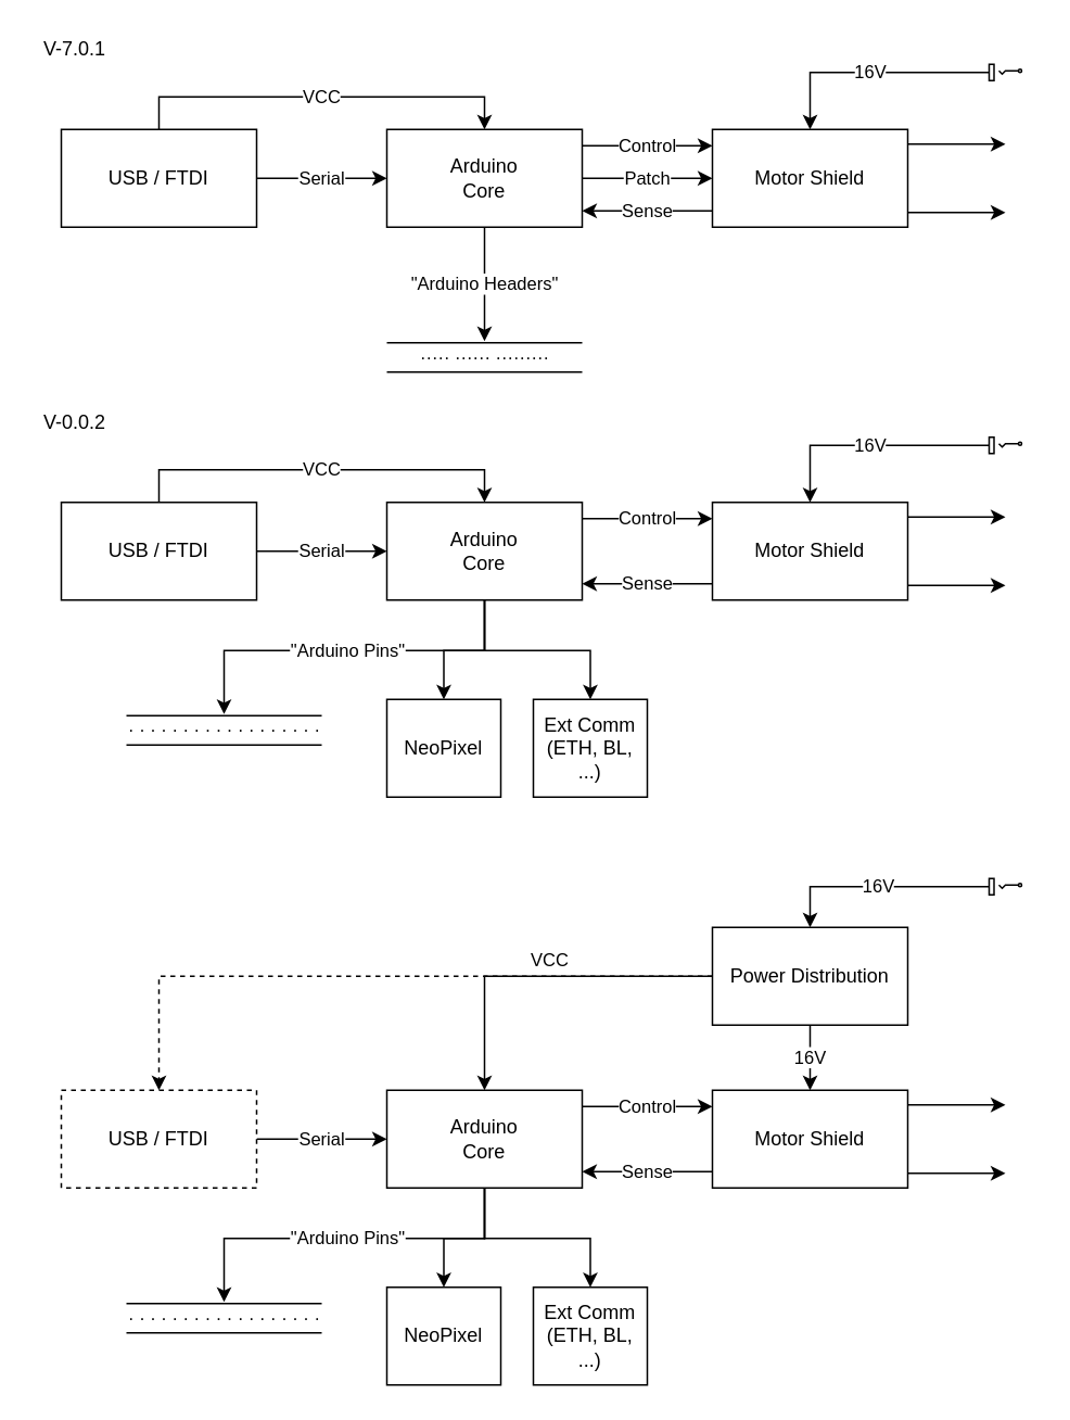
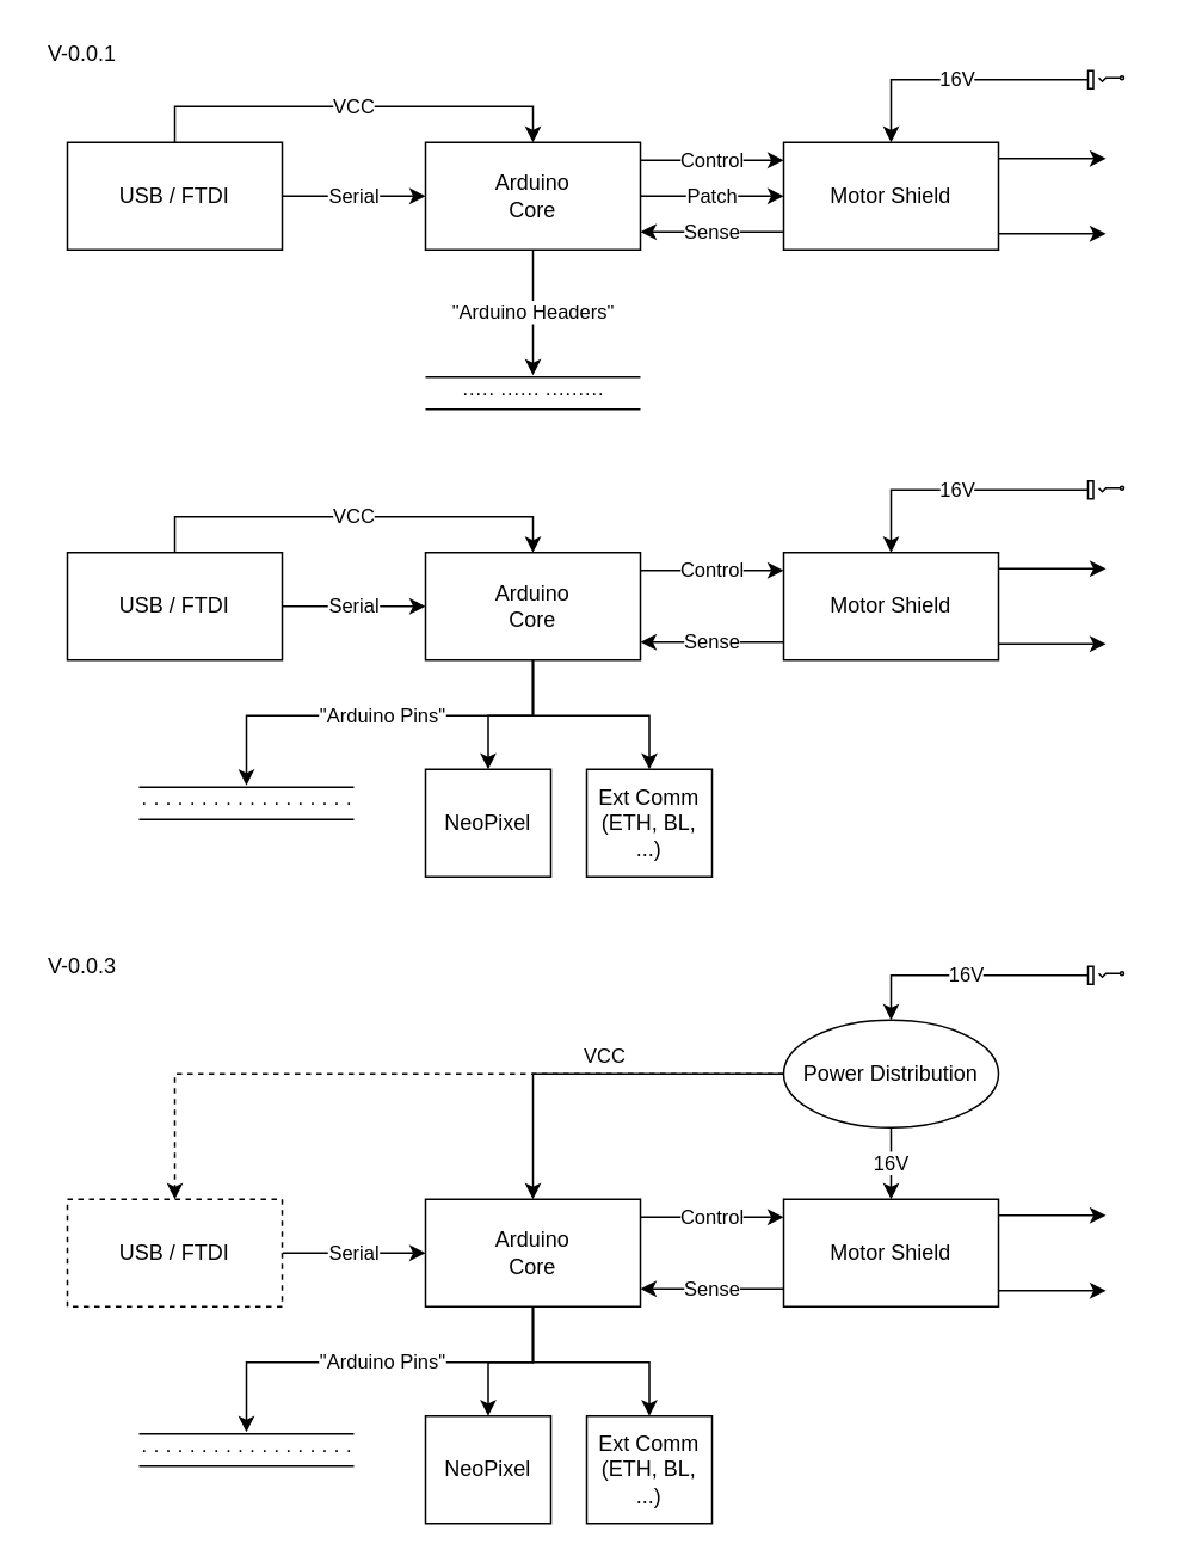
  <mxCell id="0" />
  <mxCell id="1" parent="0" />
  <mxCell id="2" value="VCC" style="edgeStyle=orthogonalEdgeStyle;rounded=0;orthogonalLoop=1;jettySize=auto;html=1;entryX=0.5;entryY=0;entryDx=0;entryDy=0;" edge="1" parent="1" source="4" target="8"><mxGeometry relative="1" as="geometry"><Array as="points"><mxPoint x="97" y="59" /><mxPoint x="297" y="59" /></Array></mxGeometry></mxCell>
  <mxCell id="3" value="Serial" style="edgeStyle=orthogonalEdgeStyle;rounded=0;orthogonalLoop=1;jettySize=auto;html=1;" edge="1" parent="1" source="4" target="8"><mxGeometry relative="1" as="geometry" /></mxCell>
  <mxCell id="4" value="USB / FTDI" style="rounded=0;whiteSpace=wrap;html=1;" vertex="1" parent="1"><mxGeometry x="37" y="79" width="120" height="60" as="geometry" /></mxCell>
  <mxCell id="5" value="Control" style="edgeStyle=orthogonalEdgeStyle;rounded=0;orthogonalLoop=1;jettySize=auto;html=1;" edge="1" parent="1" source="8" target="12"><mxGeometry relative="1" as="geometry"><Array as="points"><mxPoint x="397" y="89" /><mxPoint x="397" y="89" /></Array></mxGeometry></mxCell>
  <mxCell id="6" value="&quot;Arduino Headers&quot;" style="edgeStyle=orthogonalEdgeStyle;rounded=0;orthogonalLoop=1;jettySize=auto;html=1;" edge="1" parent="1" source="8"><mxGeometry relative="1" as="geometry"><mxPoint x="297" y="209" as="targetPoint" /></mxGeometry></mxCell>
  <mxCell id="7" value="Patch" style="edgeStyle=orthogonalEdgeStyle;rounded=0;orthogonalLoop=1;jettySize=auto;html=1;" edge="1" parent="1" source="8" target="12"><mxGeometry relative="1" as="geometry" /></mxCell>
  <mxCell id="8" value="Arduino&lt;br&gt;Core" style="rounded=0;whiteSpace=wrap;html=1;" vertex="1" parent="1"><mxGeometry x="237" y="79" width="120" height="60" as="geometry" /></mxCell>
  <mxCell id="9" value="Sense" style="edgeStyle=orthogonalEdgeStyle;rounded=0;orthogonalLoop=1;jettySize=auto;html=1;" edge="1" parent="1" source="12" target="8"><mxGeometry relative="1" as="geometry"><Array as="points"><mxPoint x="417" y="129" /><mxPoint x="417" y="129" /></Array></mxGeometry></mxCell>
  <mxCell id="10" style="edgeStyle=orthogonalEdgeStyle;rounded=0;orthogonalLoop=1;jettySize=auto;html=1;" edge="1" parent="1" source="12" target="15"><mxGeometry relative="1" as="geometry"><Array as="points"><mxPoint x="577" y="88" /><mxPoint x="577" y="88" /></Array></mxGeometry></mxCell>
  <mxCell id="11" style="edgeStyle=orthogonalEdgeStyle;rounded=0;orthogonalLoop=1;jettySize=auto;html=1;" edge="1" parent="1" source="12" target="16"><mxGeometry relative="1" as="geometry"><Array as="points"><mxPoint x="577" y="130" /><mxPoint x="577" y="130" /></Array></mxGeometry></mxCell>
  <mxCell id="12" value="Motor Shield" style="rounded=0;whiteSpace=wrap;html=1;" vertex="1" parent="1"><mxGeometry x="437" y="79" width="120" height="60" as="geometry" /></mxCell>
  <mxCell id="13" value="16V" style="edgeStyle=orthogonalEdgeStyle;rounded=0;orthogonalLoop=1;jettySize=auto;html=1;" edge="1" parent="1" source="14" target="12"><mxGeometry relative="1" as="geometry" /></mxCell>
  <mxCell id="14" value="" style="pointerEvents=1;verticalLabelPosition=bottom;shadow=0;dashed=0;align=center;html=1;verticalAlign=top;shape=mxgraph.electrical.miscellaneous.2_conductor_jack" vertex="1" parent="1"><mxGeometry x="607" y="39" width="20" height="10" as="geometry" /></mxCell>
  <mxCell id="15" value="" style="shape=image;html=1;verticalAlign=top;verticalLabelPosition=bottom;labelBackgroundColor=#ffffff;imageAspect=0;aspect=fixed;image=https://cdn4.iconfinder.com/data/icons/transportation-190/1000/traffic_train_front_transit_tram_transport_train_track-128.png" vertex="1" parent="1"><mxGeometry x="617" y="79" width="18" height="18" as="geometry" /></mxCell>
  <mxCell id="16" value="" style="shape=image;html=1;verticalAlign=top;verticalLabelPosition=bottom;labelBackgroundColor=#ffffff;imageAspect=0;aspect=fixed;image=https://cdn4.iconfinder.com/data/icons/transportation-190/1000/traffic_train_front_transit_tram_transport_train_track-128.png" vertex="1" parent="1"><mxGeometry x="617" y="121" width="18" height="18" as="geometry" /></mxCell>
  <mxCell id="17" value="····· ······ ·········" style="shape=link;html=1;width=18;" edge="1" parent="1"><mxGeometry width="50" height="50" relative="1" as="geometry"><mxPoint x="237" y="219" as="sourcePoint" /><mxPoint x="357" y="219" as="targetPoint" /></mxGeometry></mxCell>
- <mxCell id="18" value="V-7.0.1" style="text;html=1;align=center;verticalAlign=middle;resizable=0;points=[];autosize=1;" vertex="1" parent="1"><mxGeometry x="20" y="20" width="50" height="20" as="geometry" /></mxCell>
+ <mxCell id="18" value="V-0.0.1" style="text;html=1;align=center;verticalAlign=middle;resizable=0;points=[];autosize=1;" vertex="1" parent="1"><mxGeometry x="20" y="20" width="50" height="20" as="geometry" /></mxCell>
  <mxCell id="19" value="VCC" style="edgeStyle=orthogonalEdgeStyle;rounded=0;orthogonalLoop=1;jettySize=auto;html=1;entryX=0.5;entryY=0;entryDx=0;entryDy=0;" edge="1" parent="1" source="21" target="26"><mxGeometry relative="1" as="geometry"><Array as="points"><mxPoint x="97" y="288" /><mxPoint x="297" y="288" /></Array></mxGeometry></mxCell>
  <mxCell id="20" value="Serial" style="edgeStyle=orthogonalEdgeStyle;rounded=0;orthogonalLoop=1;jettySize=auto;html=1;" edge="1" parent="1" source="21" target="26"><mxGeometry relative="1" as="geometry" /></mxCell>
  <mxCell id="21" value="USB / FTDI" style="rounded=0;whiteSpace=wrap;html=1;" vertex="1" parent="1"><mxGeometry x="37" y="308" width="120" height="60" as="geometry" /></mxCell>
  <mxCell id="22" value="Control" style="edgeStyle=orthogonalEdgeStyle;rounded=0;orthogonalLoop=1;jettySize=auto;html=1;" edge="1" parent="1" source="26" target="30"><mxGeometry relative="1" as="geometry"><Array as="points"><mxPoint x="397" y="318" /><mxPoint x="397" y="318" /></Array></mxGeometry></mxCell>
  <mxCell id="23" value="&quot;Arduino Pins&quot;" style="edgeStyle=orthogonalEdgeStyle;rounded=0;orthogonalLoop=1;jettySize=auto;html=1;" edge="1" parent="1" source="26"><mxGeometry relative="1" as="geometry"><mxPoint x="137" y="438" as="targetPoint" /><Array as="points"><mxPoint x="297" y="399" /><mxPoint x="137" y="399" /></Array></mxGeometry></mxCell>
  <mxCell id="24" style="edgeStyle=orthogonalEdgeStyle;rounded=0;orthogonalLoop=1;jettySize=auto;html=1;entryX=0.5;entryY=0;entryDx=0;entryDy=0;" edge="1" parent="1" source="26" target="38"><mxGeometry relative="1" as="geometry"><Array as="points"><mxPoint x="297" y="399" /><mxPoint x="362" y="399" /></Array></mxGeometry></mxCell>
  <mxCell id="25" style="edgeStyle=orthogonalEdgeStyle;rounded=0;orthogonalLoop=1;jettySize=auto;html=1;" edge="1" parent="1" source="26" target="37"><mxGeometry relative="1" as="geometry"><Array as="points"><mxPoint x="297" y="399" /><mxPoint x="272" y="399" /></Array></mxGeometry></mxCell>
  <mxCell id="26" value="Arduino&lt;br&gt;Core" style="rounded=0;whiteSpace=wrap;html=1;" vertex="1" parent="1"><mxGeometry x="237" y="308" width="120" height="60" as="geometry" /></mxCell>
  <mxCell id="27" value="Sense" style="edgeStyle=orthogonalEdgeStyle;rounded=0;orthogonalLoop=1;jettySize=auto;html=1;" edge="1" parent="1" source="30" target="26"><mxGeometry relative="1" as="geometry"><Array as="points"><mxPoint x="417" y="358" /><mxPoint x="417" y="358" /></Array></mxGeometry></mxCell>
  <mxCell id="28" style="edgeStyle=orthogonalEdgeStyle;rounded=0;orthogonalLoop=1;jettySize=auto;html=1;" edge="1" parent="1" source="30" target="33"><mxGeometry relative="1" as="geometry"><Array as="points"><mxPoint x="577" y="317" /><mxPoint x="577" y="317" /></Array></mxGeometry></mxCell>
  <mxCell id="29" style="edgeStyle=orthogonalEdgeStyle;rounded=0;orthogonalLoop=1;jettySize=auto;html=1;" edge="1" parent="1" source="30" target="34"><mxGeometry relative="1" as="geometry"><Array as="points"><mxPoint x="577" y="359" /><mxPoint x="577" y="359" /></Array></mxGeometry></mxCell>
  <mxCell id="30" value="Motor Shield" style="rounded=0;whiteSpace=wrap;html=1;" vertex="1" parent="1"><mxGeometry x="437" y="308" width="120" height="60" as="geometry" /></mxCell>
  <mxCell id="31" value="16V" style="edgeStyle=orthogonalEdgeStyle;rounded=0;orthogonalLoop=1;jettySize=auto;html=1;" edge="1" parent="1" source="32" target="30"><mxGeometry relative="1" as="geometry" /></mxCell>
  <mxCell id="32" value="" style="pointerEvents=1;verticalLabelPosition=bottom;shadow=0;dashed=0;align=center;html=1;verticalAlign=top;shape=mxgraph.electrical.miscellaneous.2_conductor_jack" vertex="1" parent="1"><mxGeometry x="607" y="268" width="20" height="10" as="geometry" /></mxCell>
  <mxCell id="33" value="" style="shape=image;html=1;verticalAlign=top;verticalLabelPosition=bottom;labelBackgroundColor=#ffffff;imageAspect=0;aspect=fixed;image=https://cdn4.iconfinder.com/data/icons/transportation-190/1000/traffic_train_front_transit_tram_transport_train_track-128.png" vertex="1" parent="1"><mxGeometry x="617" y="308" width="18" height="18" as="geometry" /></mxCell>
  <mxCell id="34" value="" style="shape=image;html=1;verticalAlign=top;verticalLabelPosition=bottom;labelBackgroundColor=#ffffff;imageAspect=0;aspect=fixed;image=https://cdn4.iconfinder.com/data/icons/transportation-190/1000/traffic_train_front_transit_tram_transport_train_track-128.png" vertex="1" parent="1"><mxGeometry x="617" y="350" width="18" height="18" as="geometry" /></mxCell>
  <mxCell id="35" value="· · · · · · · · · · · · · · · · · ·" style="shape=link;html=1;width=18;" edge="1" parent="1"><mxGeometry width="50" height="50" relative="1" as="geometry"><mxPoint x="77" y="448" as="sourcePoint" /><mxPoint x="197" y="448" as="targetPoint" /></mxGeometry></mxCell>
- <mxCell id="36" value="V-0.0.2" style="text;html=1;align=center;verticalAlign=middle;resizable=0;points=[];autosize=1;" vertex="1" parent="1"><mxGeometry x="20" y="249" width="50" height="20" as="geometry" /></mxCell>
  <mxCell id="37" value="NeoPixel" style="rounded=0;whiteSpace=wrap;html=1;" vertex="1" parent="1"><mxGeometry x="237" y="429" width="70" height="60" as="geometry" /></mxCell>
  <mxCell id="38" value="Ext Comm&lt;br&gt;(ETH, BL, ...)" style="rounded=0;whiteSpace=wrap;html=1;" vertex="1" parent="1"><mxGeometry x="327" y="429" width="70" height="60" as="geometry" /></mxCell>
  <mxCell id="39" value="VCC" style="edgeStyle=orthogonalEdgeStyle;rounded=0;orthogonalLoop=1;jettySize=auto;html=1;entryX=0.5;entryY=0;entryDx=0;entryDy=0;exitX=0;exitY=0.5;exitDx=0;exitDy=0;" edge="1" parent="1" source="60" target="46"><mxGeometry x="-0.047" y="-10" relative="1" as="geometry"><Array as="points"><mxPoint x="297" y="599" /></Array><mxPoint as="offset" /></mxGeometry></mxCell>
  <mxCell id="40" value="Serial" style="edgeStyle=orthogonalEdgeStyle;rounded=0;orthogonalLoop=1;jettySize=auto;html=1;" edge="1" parent="1" source="41" target="46"><mxGeometry relative="1" as="geometry" /></mxCell>
  <mxCell id="41" value="USB / FTDI" style="rounded=0;whiteSpace=wrap;html=1;dashed=1;" vertex="1" parent="1"><mxGeometry x="37" y="669" width="120" height="60" as="geometry" /></mxCell>
  <mxCell id="42" value="Control" style="edgeStyle=orthogonalEdgeStyle;rounded=0;orthogonalLoop=1;jettySize=auto;html=1;" edge="1" parent="1" source="46" target="50"><mxGeometry relative="1" as="geometry"><Array as="points"><mxPoint x="397" y="679" /><mxPoint x="397" y="679" /></Array></mxGeometry></mxCell>
  <mxCell id="43" value="&quot;Arduino Pins&quot;" style="edgeStyle=orthogonalEdgeStyle;rounded=0;orthogonalLoop=1;jettySize=auto;html=1;" edge="1" parent="1" source="46"><mxGeometry relative="1" as="geometry"><mxPoint x="137" y="799" as="targetPoint" /><Array as="points"><mxPoint x="297" y="760" /><mxPoint x="137" y="760" /></Array></mxGeometry></mxCell>
  <mxCell id="44" style="edgeStyle=orthogonalEdgeStyle;rounded=0;orthogonalLoop=1;jettySize=auto;html=1;entryX=0.5;entryY=0;entryDx=0;entryDy=0;" edge="1" parent="1" source="46" target="58"><mxGeometry relative="1" as="geometry"><Array as="points"><mxPoint x="297" y="760" /><mxPoint x="362" y="760" /></Array></mxGeometry></mxCell>
  <mxCell id="45" style="edgeStyle=orthogonalEdgeStyle;rounded=0;orthogonalLoop=1;jettySize=auto;html=1;" edge="1" parent="1" source="46" target="57"><mxGeometry relative="1" as="geometry"><Array as="points"><mxPoint x="297" y="760" /><mxPoint x="272" y="760" /></Array></mxGeometry></mxCell>
  <mxCell id="46" value="Arduino&lt;br&gt;Core" style="rounded=0;whiteSpace=wrap;html=1;" vertex="1" parent="1"><mxGeometry x="237" y="669" width="120" height="60" as="geometry" /></mxCell>
  <mxCell id="47" value="Sense" style="edgeStyle=orthogonalEdgeStyle;rounded=0;orthogonalLoop=1;jettySize=auto;html=1;" edge="1" parent="1" target="46"><mxGeometry relative="1" as="geometry"><Array as="points"><mxPoint x="417" y="719" /><mxPoint x="417" y="719" /></Array><mxPoint x="437" y="719" as="sourcePoint" /></mxGeometry></mxCell>
  <mxCell id="48" style="edgeStyle=orthogonalEdgeStyle;rounded=0;orthogonalLoop=1;jettySize=auto;html=1;" edge="1" parent="1" source="50" target="53"><mxGeometry relative="1" as="geometry"><Array as="points"><mxPoint x="577" y="678" /><mxPoint x="577" y="678" /></Array></mxGeometry></mxCell>
  <mxCell id="49" style="edgeStyle=orthogonalEdgeStyle;rounded=0;orthogonalLoop=1;jettySize=auto;html=1;" edge="1" parent="1" source="50" target="54"><mxGeometry relative="1" as="geometry"><Array as="points"><mxPoint x="577" y="720" /><mxPoint x="577" y="720" /></Array></mxGeometry></mxCell>
  <mxCell id="50" value="Motor Shield" style="rounded=0;whiteSpace=wrap;html=1;" vertex="1" parent="1"><mxGeometry x="437" y="669" width="120" height="60" as="geometry" /></mxCell>
  <mxCell id="51" value="16V" style="edgeStyle=orthogonalEdgeStyle;rounded=0;orthogonalLoop=1;jettySize=auto;html=1;" edge="1" parent="1" source="60" target="50"><mxGeometry relative="1" as="geometry" /></mxCell>
  <mxCell id="52" value="" style="pointerEvents=1;verticalLabelPosition=bottom;shadow=0;dashed=0;align=center;html=1;verticalAlign=top;shape=mxgraph.electrical.miscellaneous.2_conductor_jack" vertex="1" parent="1"><mxGeometry x="607" y="539" width="20" height="10" as="geometry" /></mxCell>
  <mxCell id="53" value="" style="shape=image;html=1;verticalAlign=top;verticalLabelPosition=bottom;labelBackgroundColor=#ffffff;imageAspect=0;aspect=fixed;image=https://cdn4.iconfinder.com/data/icons/transportation-190/1000/traffic_train_front_transit_tram_transport_train_track-128.png" vertex="1" parent="1"><mxGeometry x="617" y="669" width="18" height="18" as="geometry" /></mxCell>
  <mxCell id="54" value="" style="shape=image;html=1;verticalAlign=top;verticalLabelPosition=bottom;labelBackgroundColor=#ffffff;imageAspect=0;aspect=fixed;image=https://cdn4.iconfinder.com/data/icons/transportation-190/1000/traffic_train_front_transit_tram_transport_train_track-128.png" vertex="1" parent="1"><mxGeometry x="617" y="711" width="18" height="18" as="geometry" /></mxCell>
  <mxCell id="55" value="· · · · · · · · · · · · · · · · · ·" style="shape=link;html=1;width=18;" edge="1" parent="1"><mxGeometry width="50" height="50" relative="1" as="geometry"><mxPoint x="77" y="809" as="sourcePoint" /><mxPoint x="197" y="809" as="targetPoint" /></mxGeometry></mxCell>
+ <mxCell id="56" value="V-0.0.3" style="text;html=1;align=center;verticalAlign=middle;resizable=0;points=[];autosize=1;" vertex="1" parent="1"><mxGeometry x="20" y="529" width="50" height="20" as="geometry" /></mxCell>
  <mxCell id="57" value="NeoPixel" style="rounded=0;whiteSpace=wrap;html=1;" vertex="1" parent="1"><mxGeometry x="237" y="790" width="70" height="60" as="geometry" /></mxCell>
  <mxCell id="58" value="Ext Comm&lt;br&gt;(ETH, BL, ...)" style="rounded=0;whiteSpace=wrap;html=1;" vertex="1" parent="1"><mxGeometry x="327" y="790" width="70" height="60" as="geometry" /></mxCell>
  <mxCell id="59" style="edgeStyle=orthogonalEdgeStyle;rounded=0;orthogonalLoop=1;jettySize=auto;html=1;dashed=1;" edge="1" parent="1" source="60" target="41"><mxGeometry relative="1" as="geometry" /></mxCell>
- <mxCell id="60" value="Power Distribution" style="rounded=0;whiteSpace=wrap;html=1;" vertex="1" parent="1"><mxGeometry x="437" y="569" width="120" height="60" as="geometry" /></mxCell>
+ <mxCell id="60" value="Power Distribution" style="ellipse;whiteSpace=wrap;html=1;" vertex="1" parent="1"><mxGeometry x="437" y="569" width="120" height="60" as="geometry" /></mxCell>
  <mxCell id="61" value="16V" style="edgeStyle=orthogonalEdgeStyle;rounded=0;orthogonalLoop=1;jettySize=auto;html=1;" edge="1" parent="1" source="52" target="60"><mxGeometry relative="1" as="geometry"><mxPoint x="607" y="553.059" as="sourcePoint" /><mxPoint x="497" y="669" as="targetPoint" /><Array as="points"><mxPoint x="497" y="544" /></Array></mxGeometry></mxCell>
